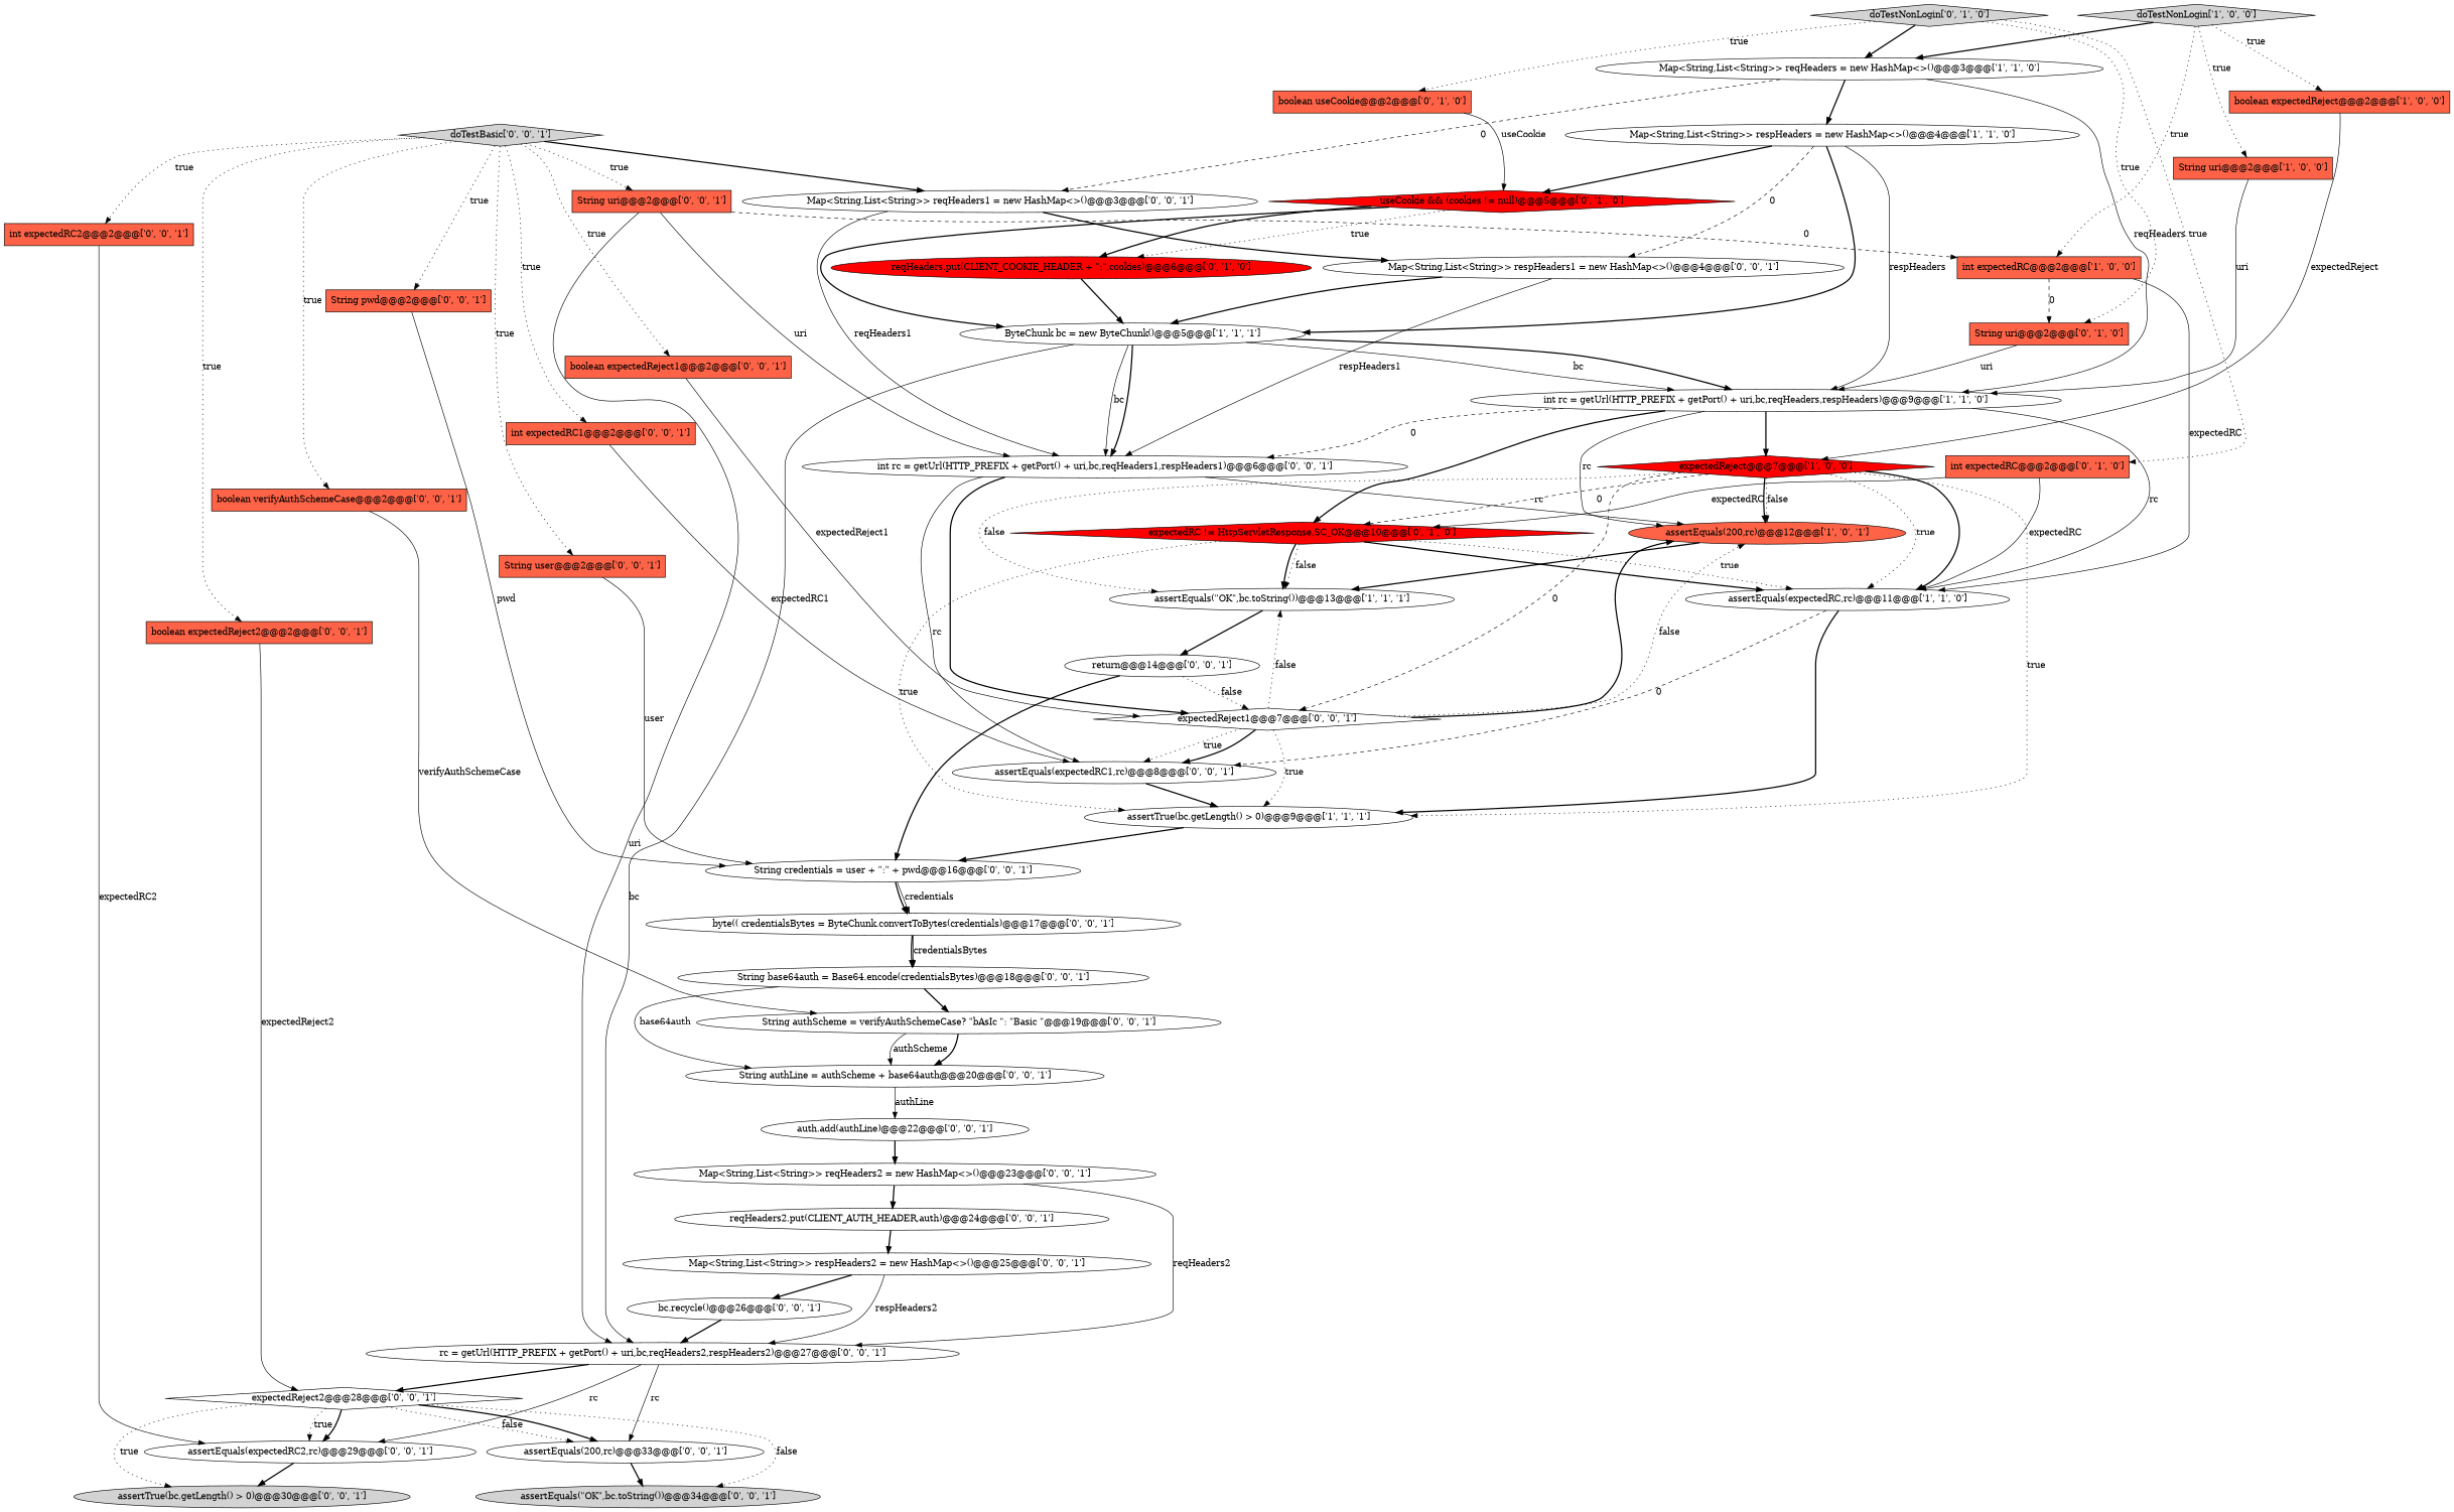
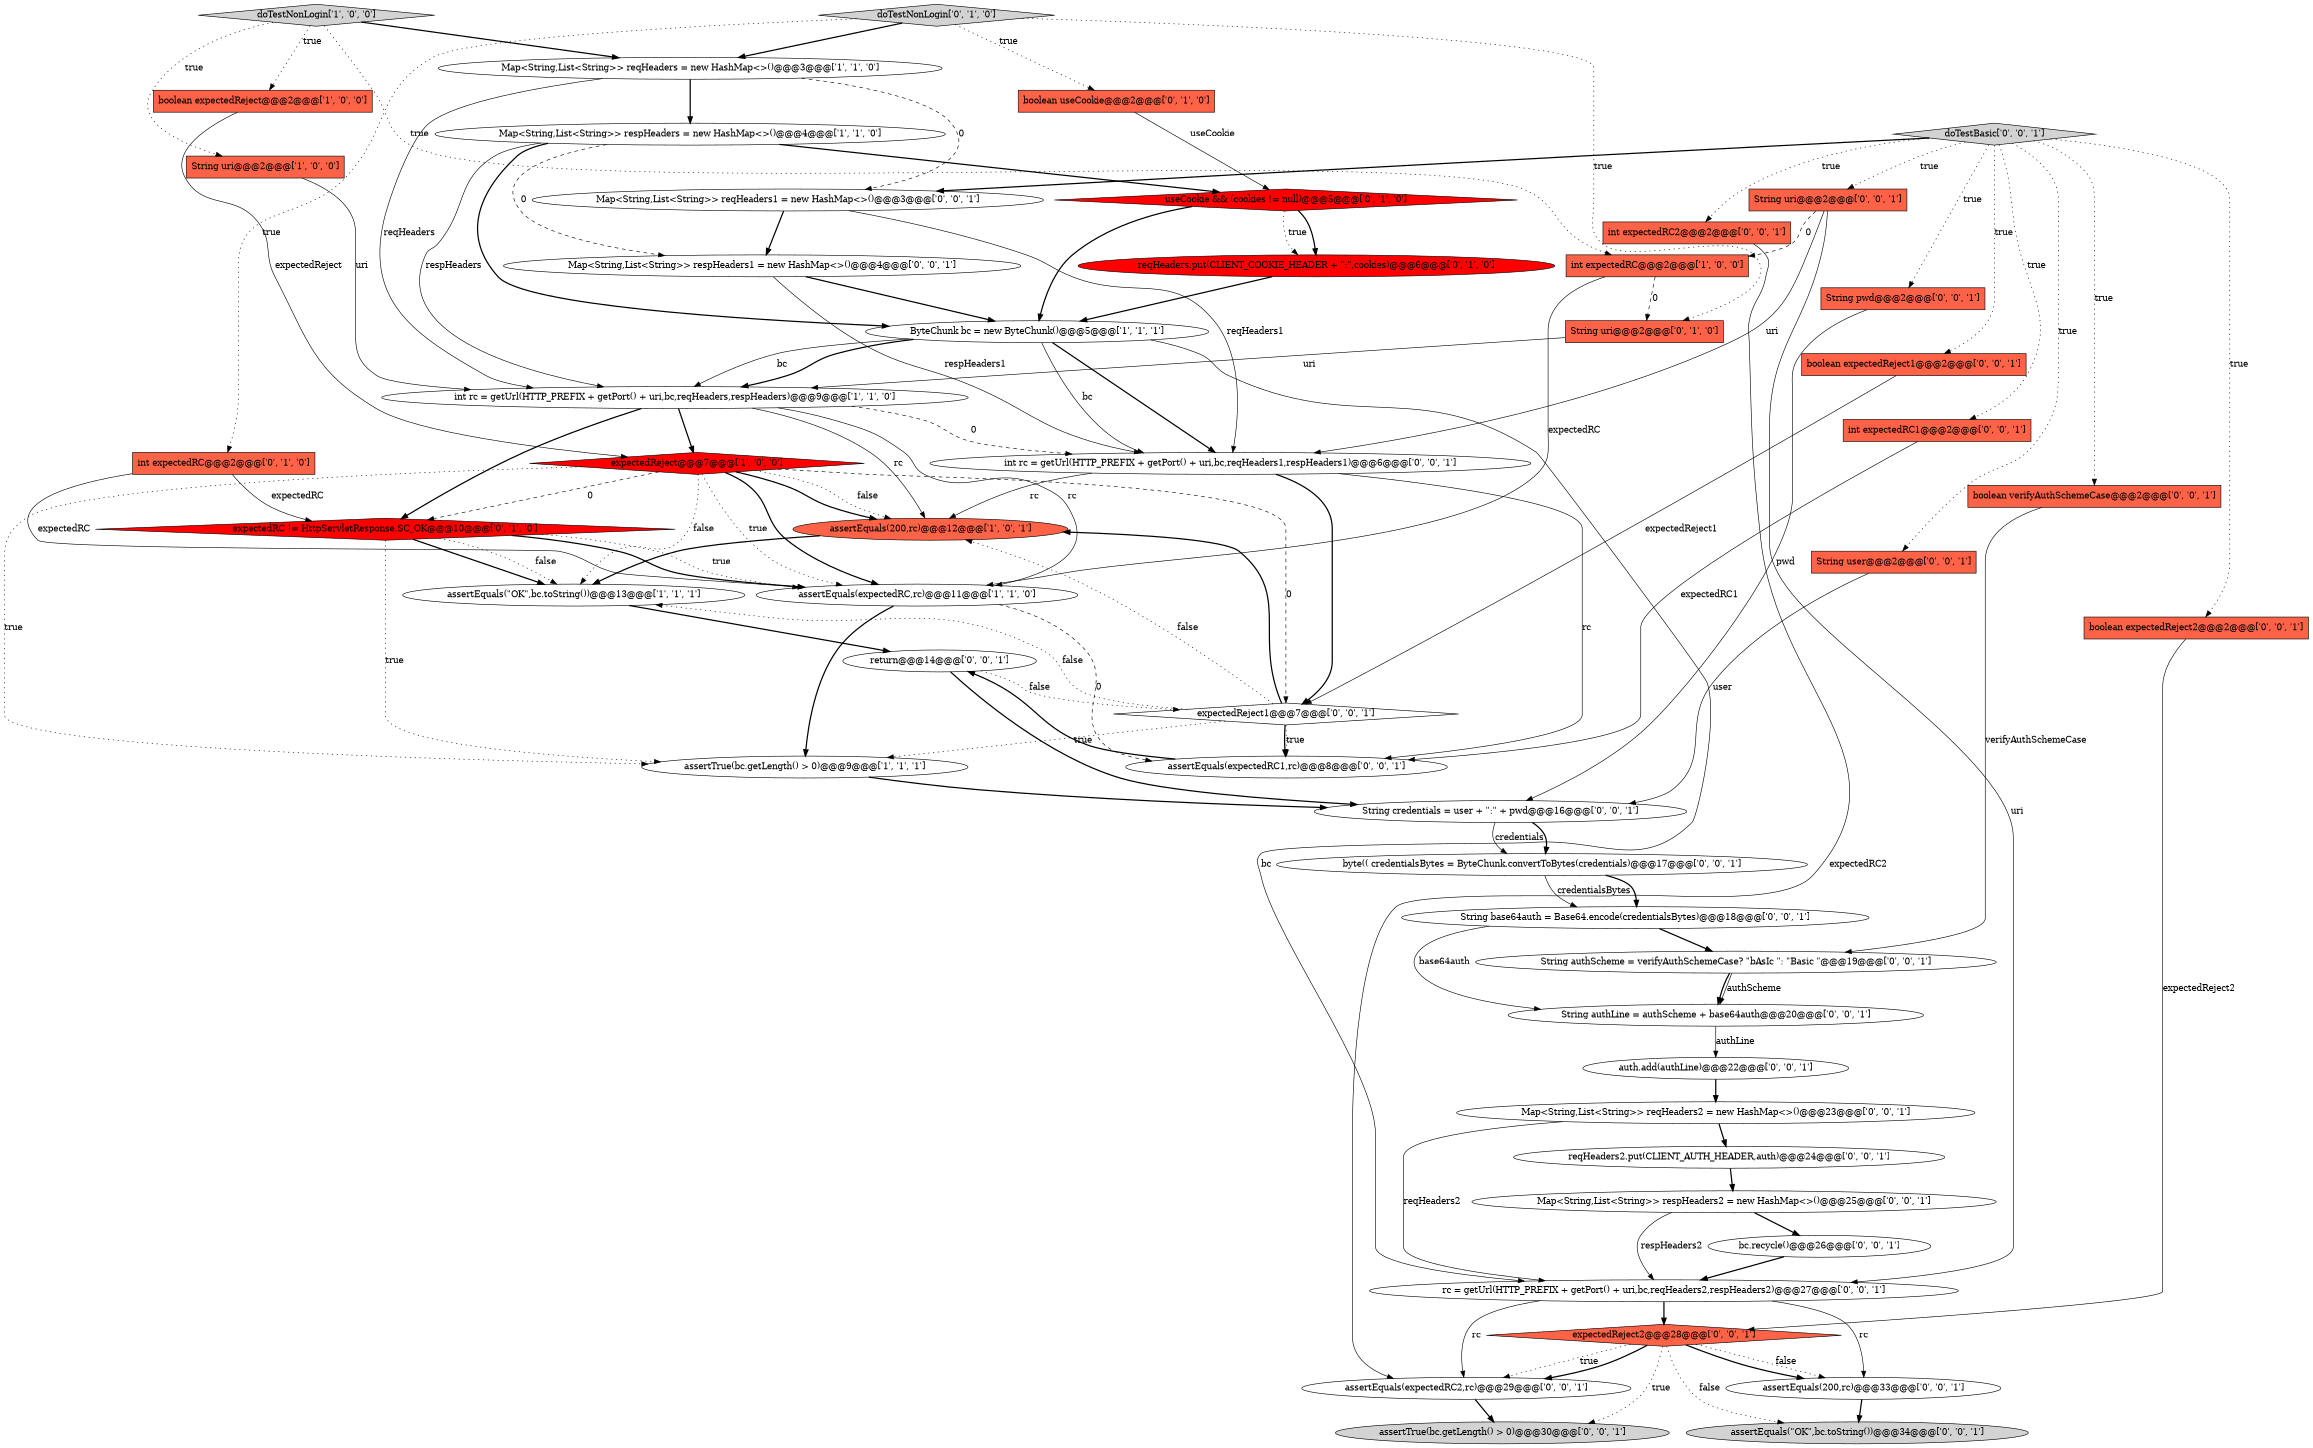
  digraph {
    node [fillcolor=white shape=ellipse style=filled]
    edge [style=bold]
    n1 [label="Map<String,List<String>> respHeaders = new HashMap<>()@@@4@@@['1', '1', '0']"]
    n2 [label="Map<String,List<String>> respHeaders1 = new HashMap<>()@@@4@@@['0', '0', '1']"]
    n3 [label="ByteChunk bc = new ByteChunk()@@@5@@@['1', '1', '1']"]
    n4 [label="int rc = getUrl(HTTP_PREFIX + getPort() + uri,bc,reqHeaders,respHeaders)@@@9@@@['1', '1', '0']"]
    n5 [fillcolor=red label="useCookie && (cookies != null)@@@5@@@['0', '1', '0']" shape=diamond]
    n6 [label="int rc = getUrl(HTTP_PREFIX + getPort() + uri,bc,reqHeaders1,respHeaders1)@@@6@@@['0', '0', '1']"]
    n7 [label="rc = getUrl(HTTP_PREFIX + getPort() + uri,bc,reqHeaders2,respHeaders2)@@@27@@@['0', '0', '1']"]
    n8 [label="assertEquals(expectedRC,rc)@@@11@@@['1', '1', '0']"]
    n9 [fillcolor=red label="expectedReject@@@7@@@['1', '0', '0']" shape=diamond]
    n10 [fillcolor=tomato label="assertEquals(200,rc)@@@12@@@['1', '0', '1']"]
    n11 [fillcolor=red label="expectedRC != HttpServletResponse.SC_OK@@@10@@@['0', '1', '0']" shape=diamond]
    n12 [fillcolor=red label="reqHeaders.put(CLIENT_COOKIE_HEADER + \":\",cookies)@@@6@@@['0', '1', '0']"]
    n13 [label="String authLine = authScheme + base64auth@@@20@@@['0', '0', '1']"]
    n14 [label="auth.add(authLine)@@@22@@@['0', '0', '1']"]
    n15 [label="Map<String,List<String>> reqHeaders2 = new HashMap<>()@@@23@@@['0', '0', '1']"]
    n16 [label="assertEquals(expectedRC1,rc)@@@8@@@['0', '0', '1']"]
    n17 [label="assertTrue(bc.getLength() > 0)@@@9@@@['1', '1', '1']"]
    n18 [label="String credentials = user + \":\" + pwd@@@16@@@['0', '0', '1']"]
    n19 [fillcolor=tomato label="String pwd@@@2@@@['0', '0', '1']" shape=box]
    n20 [label="byte(( credentialsBytes = ByteChunk.convertToBytes(credentials)@@@17@@@['0', '0', '1']"]
    n21 [fillcolor=lightgray label="doTestNonLogin['1', '0', '0']" shape=diamond]
    n22 [fillcolor=tomato label="boolean expectedReject@@@2@@@['1', '0', '0']" shape=box]
    n23 [label="Map<String,List<String>> reqHeaders = new HashMap<>()@@@3@@@['1', '1', '0']"]
    n24 [fillcolor=tomato label="String uri@@@2@@@['1', '0', '0']" shape=box]
    n25 [fillcolor=tomato label="int expectedRC@@@2@@@['1', '0', '0']" shape=box]
    n26 [label="Map<String,List<String>> reqHeaders1 = new HashMap<>()@@@3@@@['0', '0', '1']"]
    n27 [fillcolor=tomato label="String uri@@@2@@@['0', '1', '0']" shape=box]
    n28 [label="expectedReject1@@@7@@@['0', '0', '1']" shape=diamond]
    n29 [label="assertEquals(200,rc)@@@33@@@['0', '0', '1']"]
    n30 [label="assertEquals(expectedRC2,rc)@@@29@@@['0', '0', '1']"]
-   n31 [label="expectedReject2@@@28@@@['0', '0', '1']" shape=diamond]
+   n31 [fillcolor=tomato label="expectedReject2@@@28@@@['0', '0', '1']" shape=diamond]
    n32 [fillcolor=tomato label="boolean useCookie@@@2@@@['0', '1', '0']" shape=box]
    n33 [label="assertEquals(\"OK\",bc.toString())@@@13@@@['1', '1', '1']"]
    n34 [label="return@@@14@@@['0', '0', '1']"]
    n35 [label="reqHeaders2.put(CLIENT_AUTH_HEADER,auth)@@@24@@@['0', '0', '1']"]
    n36 [label="Map<String,List<String>> respHeaders2 = new HashMap<>()@@@25@@@['0', '0', '1']"]
    n37 [label="bc.recycle()@@@26@@@['0', '0', '1']"]
    n38 [label="String base64auth = Base64.encode(credentialsBytes)@@@18@@@['0', '0', '1']"]
    n39 [fillcolor=tomato label="int expectedRC@@@2@@@['0', '1', '0']" shape=box]
    n40 [fillcolor=tomato label="boolean verifyAuthSchemeCase@@@2@@@['0', '0', '1']" shape=box]
    n41 [label="String authScheme = verifyAuthSchemeCase? \"bAsIc \": \"Basic \"@@@19@@@['0', '0', '1']"]
    n42 [fillcolor=tomato label="String user@@@2@@@['0', '0', '1']" shape=box]
    n43 [fillcolor=lightgray label="assertEquals(\"OK\",bc.toString())@@@34@@@['0', '0', '1']"]
    n44 [fillcolor=lightgray label="doTestNonLogin['0', '1', '0']" shape=diamond]
    n45 [fillcolor=lightgray label="assertTrue(bc.getLength() > 0)@@@30@@@['0', '0', '1']"]
    n46 [fillcolor=tomato label="int expectedRC2@@@2@@@['0', '0', '1']" shape=box]
    n47 [fillcolor=tomato label="String uri@@@2@@@['0', '0', '1']" shape=box]
    n48 [fillcolor=tomato label="boolean expectedReject1@@@2@@@['0', '0', '1']" shape=box]
    n49 [fillcolor=tomato label="int expectedRC1@@@2@@@['0', '0', '1']" shape=box]
    n50 [fillcolor=tomato label="boolean expectedReject2@@@2@@@['0', '0', '1']" shape=box]
    n51 [fillcolor=lightgray label="doTestBasic['0', '0', '1']" shape=diamond]
    n1 -> n2 [label=0 style=dashed]
    n1 -> n3
    n1 -> n4 [label=respHeaders style=solid]
    n1 -> n5
    n2 -> n3
    n2 -> n6 [label=respHeaders1 style=solid]
    n3 -> n4 [label=bc style=solid]
    n3 -> n4
    n3 -> n6 [label=bc style=solid]
    n3 -> n6
    n3 -> n7 [label=bc style=solid]
    n4 -> n6 [label=0 style=dashed]
    n4 -> n8 [label=rc style=solid]
    n4 -> n9
    n4 -> n10 [label=rc style=solid]
    n4 -> n11
    n5 -> n3
    n5 -> n12 [label=true style=dotted]
    n5 -> n12
    n6 -> n10 [label=rc style=solid]
    n6 -> n16 [label=rc style=solid]
    n6 -> n28
    n7 -> n29 [label=rc style=solid]
    n7 -> n30 [label=rc style=solid]
    n7 -> n31
    n8 -> n16 [label=0 style=dashed]
    n8 -> n17
    n9 -> n8
    n9 -> n8 [label=true style=dotted]
    n9 -> n10
    n9 -> n10 [label=false style=dotted]
    n9 -> n11 [label=0 style=dashed]
    n9 -> n17 [label=true style=dotted]
    n9 -> n28 [label=0 style=dashed]
    n9 -> n33 [label=false style=dotted]
    n10 -> n33
    n11 -> n8
    n11 -> n8 [label=true style=dotted]
    n11 -> n17 [label=true style=dotted]
    n11 -> n33
    n11 -> n33 [label=false style=dotted]
    n12 -> n3
    n13 -> n14 [label=authLine style=solid]
    n14 -> n15
    n15 -> n7 [label=reqHeaders2 style=solid]
    n15 -> n35
-   n16 -> n17
+   n16 -> n34
    n17 -> n18
    n18 -> n20 [label=credentials style=solid]
    n18 -> n20
    n19 -> n18 [label=pwd style=solid]
    n20 -> n38 [label=credentialsBytes style=solid]
    n20 -> n38
    n21 -> n22 [label=true style=dotted]
    n21 -> n23
    n21 -> n24 [label=true style=dotted]
    n21 -> n25 [label=true style=dotted]
    n22 -> n9 [label=expectedReject style=solid]
    n23 -> n1
    n23 -> n4 [label=reqHeaders style=solid]
    n23 -> n26 [label=0 style=dashed]
    n24 -> n4 [label=uri style=solid]
    n25 -> n8 [label=expectedRC style=solid]
    n25 -> n27 [label=0 style=dashed]
    n26 -> n2
    n26 -> n6 [label=reqHeaders1 style=solid]
    n27 -> n4 [label=uri style=solid]
    n28 -> n10
    n28 -> n10 [label=false style=dotted]
    n28 -> n16 [label=true style=dotted]
    n28 -> n16
    n28 -> n17 [label=true style=dotted]
    n28 -> n33 [label=false style=dotted]
    n29 -> n43
    n30 -> n45
    n31 -> n29 [label=false style=dotted]
    n31 -> n29
    n31 -> n30 [label=true style=dotted]
    n31 -> n30
    n31 -> n43 [label=false style=dotted]
    n31 -> n45 [label=true style=dotted]
    n32 -> n5 [label=useCookie style=solid]
    n33 -> n34
    n34 -> n18
    n34 -> n28 [label=false style=dotted]
    n35 -> n36
    n36 -> n7 [label=respHeaders2 style=solid]
    n36 -> n37
    n37 -> n7
    n38 -> n13 [label=base64auth style=solid]
    n38 -> n41
    n39 -> n8 [label=expectedRC style=solid]
    n39 -> n11 [label=expectedRC style=solid]
    n40 -> n41 [label=verifyAuthSchemeCase style=solid]
    n41 -> n13
    n41 -> n13 [label=authScheme style=solid]
    n42 -> n18 [label=user style=solid]
    n44 -> n23
    n44 -> n27 [label=true style=dotted]
    n44 -> n32 [label=true style=dotted]
    n44 -> n39 [label=true style=dotted]
    n46 -> n30 [label=expectedRC2 style=solid]
    n47 -> n6 [label=uri style=solid]
    n47 -> n7 [label=uri style=solid]
    n47 -> n25 [label=0 style=dashed]
    n48 -> n28 [label=expectedReject1 style=solid]
    n49 -> n16 [label=expectedRC1 style=solid]
    n50 -> n31 [label=expectedReject2 style=solid]
    n51 -> n19 [label=true style=dotted]
    n51 -> n26
    n51 -> n40 [label=true style=dotted]
    n51 -> n42 [label=true style=dotted]
    n51 -> n46 [label=true style=dotted]
    n51 -> n47 [label=true style=dotted]
    n51 -> n48 [label=true style=dotted]
    n51 -> n49 [label=true style=dotted]
    n51 -> n50 [label=true style=dotted]
  }
